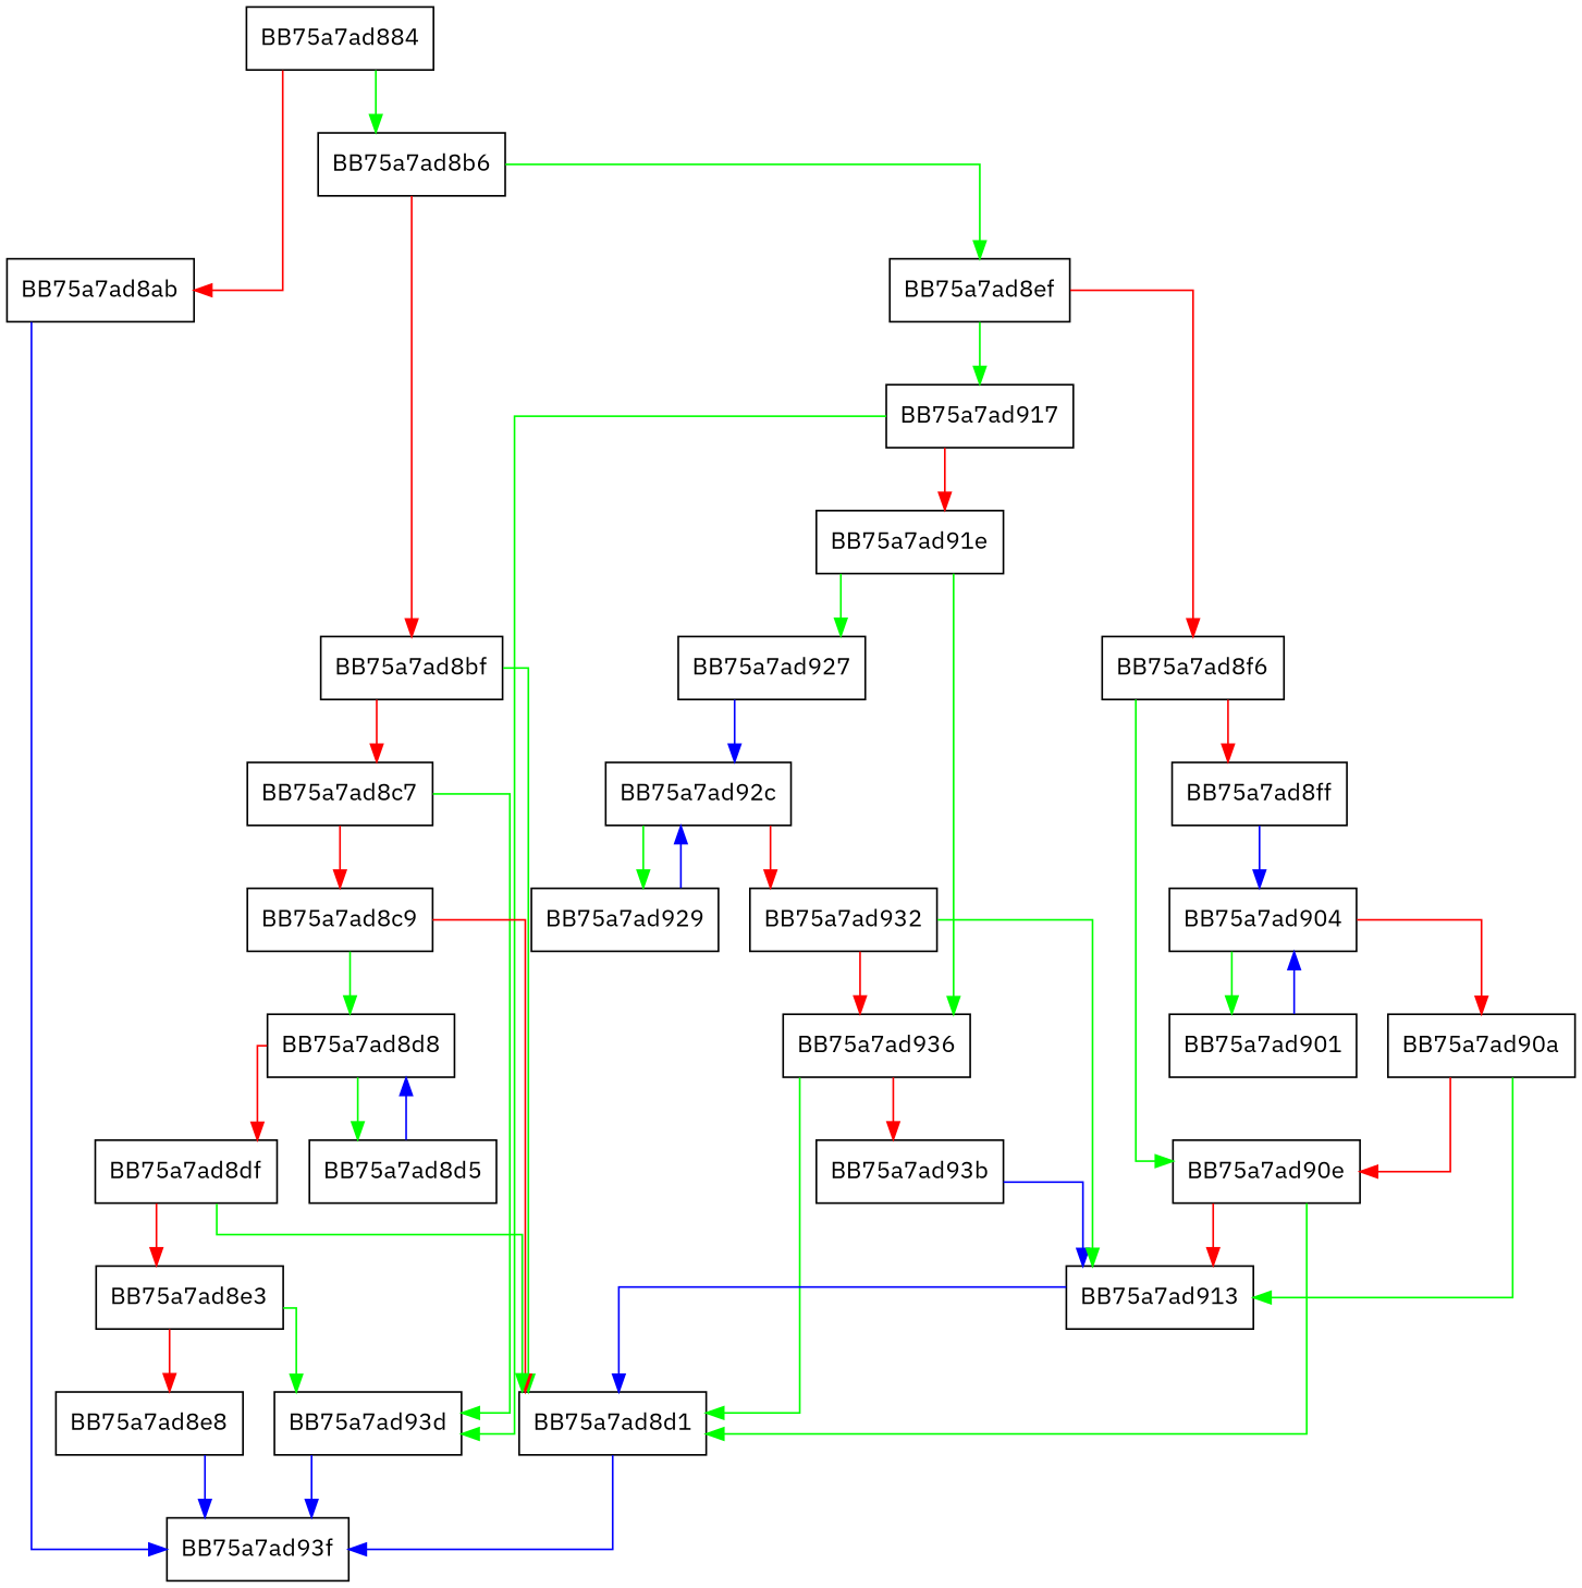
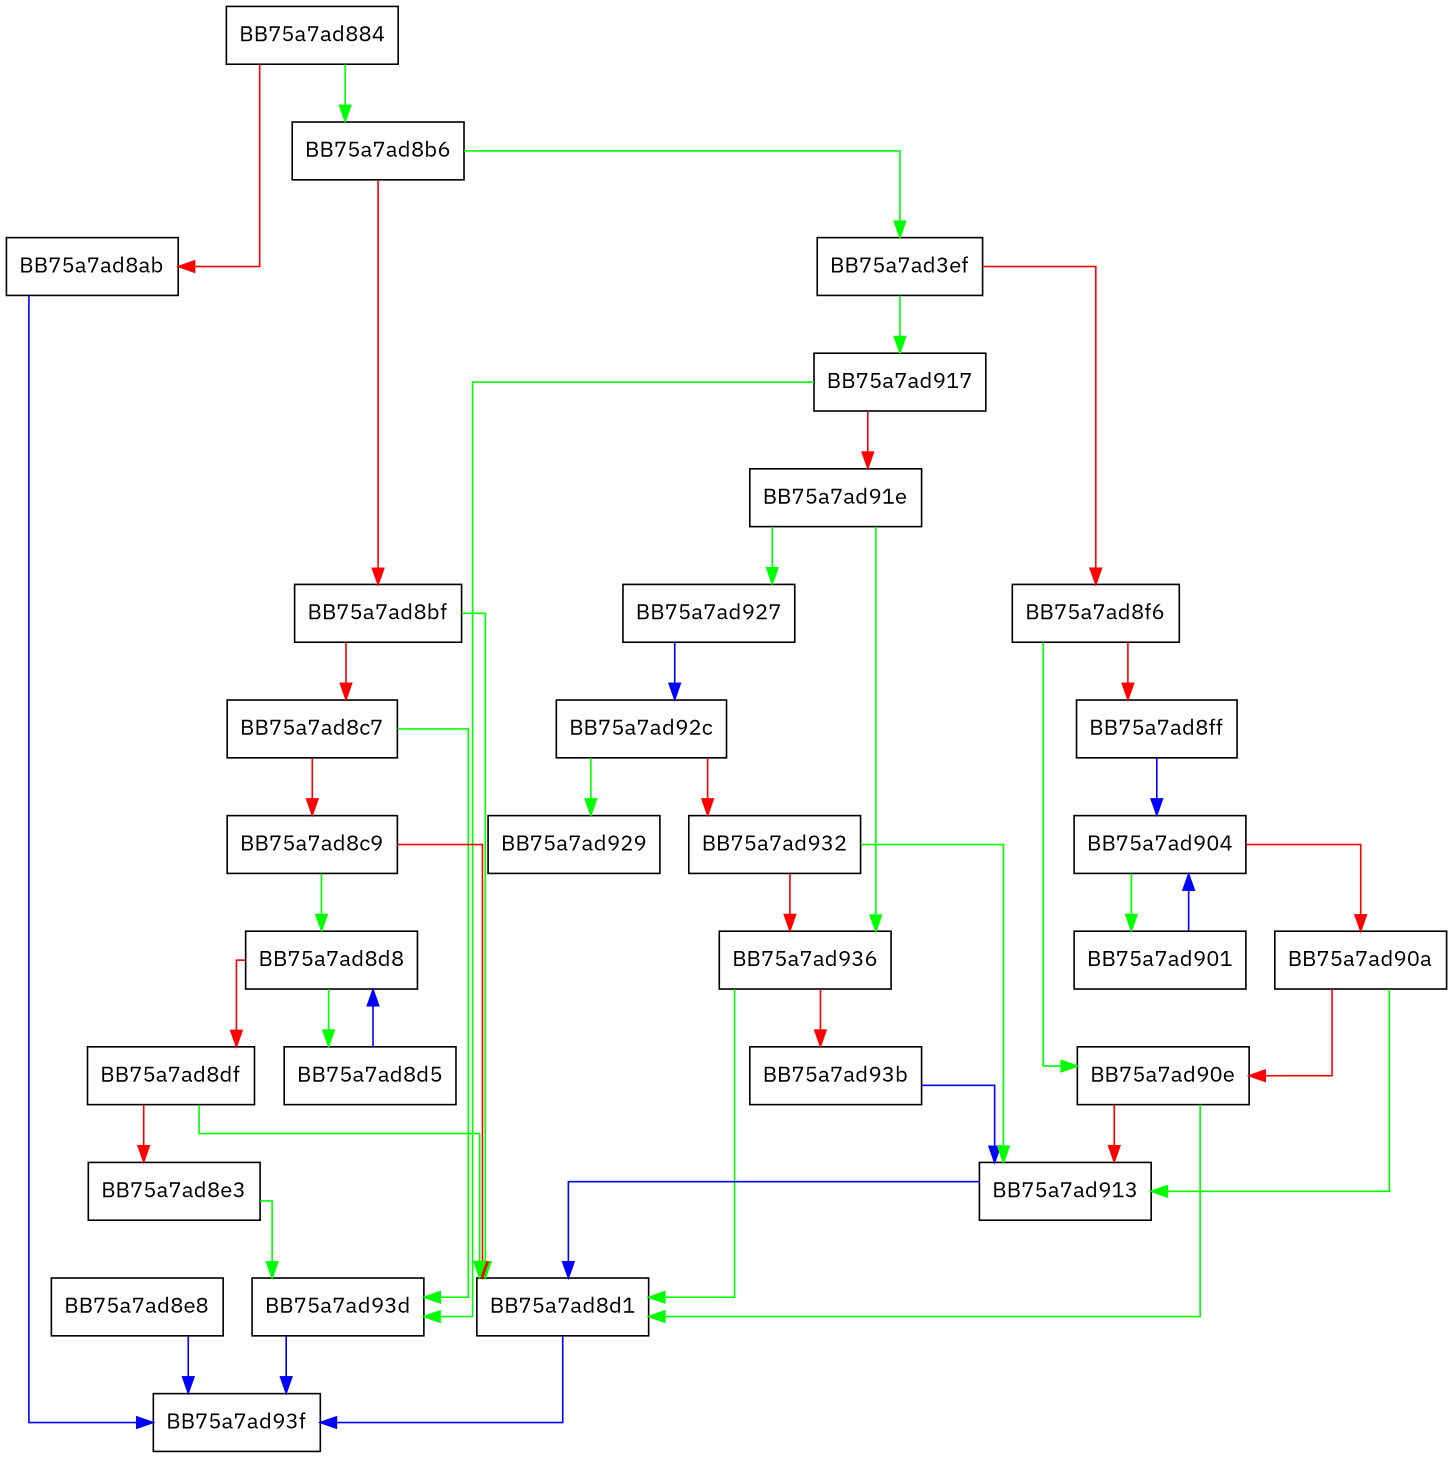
  digraph {
    fontname="IBM Plex Sans"
    splines=ortho
    node [fontname="IBM Plex Sans" shape=box]
    edge [color=green fontname="IBM Plex Sans"]
    BB75a7ad884
    BB75a7ad8b6
    BB75a7ad8ab
-   BB75a7ad8ef
+   BB75a7ad8ef [label=BB75a7ad3ef]
    BB75a7ad8bf
    BB75a7ad93f
    BB75a7ad917
    BB75a7ad8f6
    BB75a7ad8d1
    BB75a7ad8c7
    BB75a7ad93d
    BB75a7ad91e
    BB75a7ad90e
    BB75a7ad8ff
    BB75a7ad8c9
    BB75a7ad8d8
    BB75a7ad8d5
    BB75a7ad8df
    BB75a7ad8e3
    BB75a7ad8e8
    BB75a7ad936
    BB75a7ad927
    BB75a7ad913
    BB75a7ad904
    BB75a7ad901
    BB75a7ad90a
    BB75a7ad93b
    BB75a7ad92c
    BB75a7ad929
    BB75a7ad932
    BB75a7ad884 -> BB75a7ad8b6
    BB75a7ad884 -> BB75a7ad8ab [color=red]
    BB75a7ad8b6 -> BB75a7ad8ef
    BB75a7ad8b6 -> BB75a7ad8bf [color=red]
    BB75a7ad8ab -> BB75a7ad93f [color=blue]
    BB75a7ad8ef -> BB75a7ad917
    BB75a7ad8ef -> BB75a7ad8f6 [color=red]
    BB75a7ad8bf -> BB75a7ad8d1
    BB75a7ad8bf -> BB75a7ad8c7 [color=red]
    BB75a7ad917 -> BB75a7ad93d
    BB75a7ad917 -> BB75a7ad91e [color=red]
    BB75a7ad8f6 -> BB75a7ad90e
    BB75a7ad8f6 -> BB75a7ad8ff [color=red]
    BB75a7ad8d1 -> BB75a7ad93f [color=blue]
    BB75a7ad8c7 -> BB75a7ad93d
    BB75a7ad8c7 -> BB75a7ad8c9 [color=red]
    BB75a7ad93d -> BB75a7ad93f [color=blue]
    BB75a7ad91e -> BB75a7ad936
    BB75a7ad91e -> BB75a7ad927
    BB75a7ad90e -> BB75a7ad8d1
    BB75a7ad90e -> BB75a7ad913 [color=red]
    BB75a7ad8ff -> BB75a7ad904 [color=blue]
    BB75a7ad8c9 -> BB75a7ad8d1 [color=red]
    BB75a7ad8c9 -> BB75a7ad8d8
    BB75a7ad8d8 -> BB75a7ad8d5
    BB75a7ad8d8 -> BB75a7ad8df [color=red]
    BB75a7ad8d5 -> BB75a7ad8d8 [color=blue]
    BB75a7ad8df -> BB75a7ad8d1
    BB75a7ad8df -> BB75a7ad8e3 [color=red]
    BB75a7ad8e3 -> BB75a7ad93d
-   BB75a7ad8e3 -> BB75a7ad8e8 [color=red]
    BB75a7ad8e8 -> BB75a7ad93f [color=blue]
    BB75a7ad936 -> BB75a7ad8d1
    BB75a7ad936 -> BB75a7ad93b [color=red]
    BB75a7ad927 -> BB75a7ad92c [color=blue]
    BB75a7ad913 -> BB75a7ad8d1 [color=blue]
    BB75a7ad904 -> BB75a7ad901
    BB75a7ad904 -> BB75a7ad90a [color=red]
    BB75a7ad901 -> BB75a7ad904 [color=blue]
    BB75a7ad90a -> BB75a7ad90e [color=red]
    BB75a7ad90a -> BB75a7ad913
    BB75a7ad93b -> BB75a7ad913 [color=blue]
    BB75a7ad92c -> BB75a7ad929
    BB75a7ad92c -> BB75a7ad932 [color=red]
-   BB75a7ad929 -> BB75a7ad92c [color=blue]
    BB75a7ad932 -> BB75a7ad936 [color=red]
    BB75a7ad932 -> BB75a7ad913
  }
